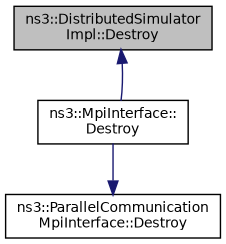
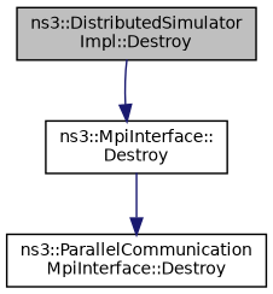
  digraph {
    rankdir=TB
    node [color=black fillcolor=white fontname=Helvetica fontsize=10 shape=record style=filled]
    edge [color=midnightblue fontname=Helvetica fontsize=10 labelfontname=Helvetica labelfontsize=10 style=solid]
    n1 [fillcolor=grey75 fontcolor=black height=0.2 label="ns3::DistributedSimulator\lImpl::Destroy" width=0.4]
    n2 [height=0.2 label="ns3::MpiInterface::\lDestroy" width=0.4]
    n3 [height=0.2 label="ns3::ParallelCommunication\lMpiInterface::Destroy" width=0.4]
-   n2 -> n1
+   n1 -> n2
    n2 -> n3
  }
